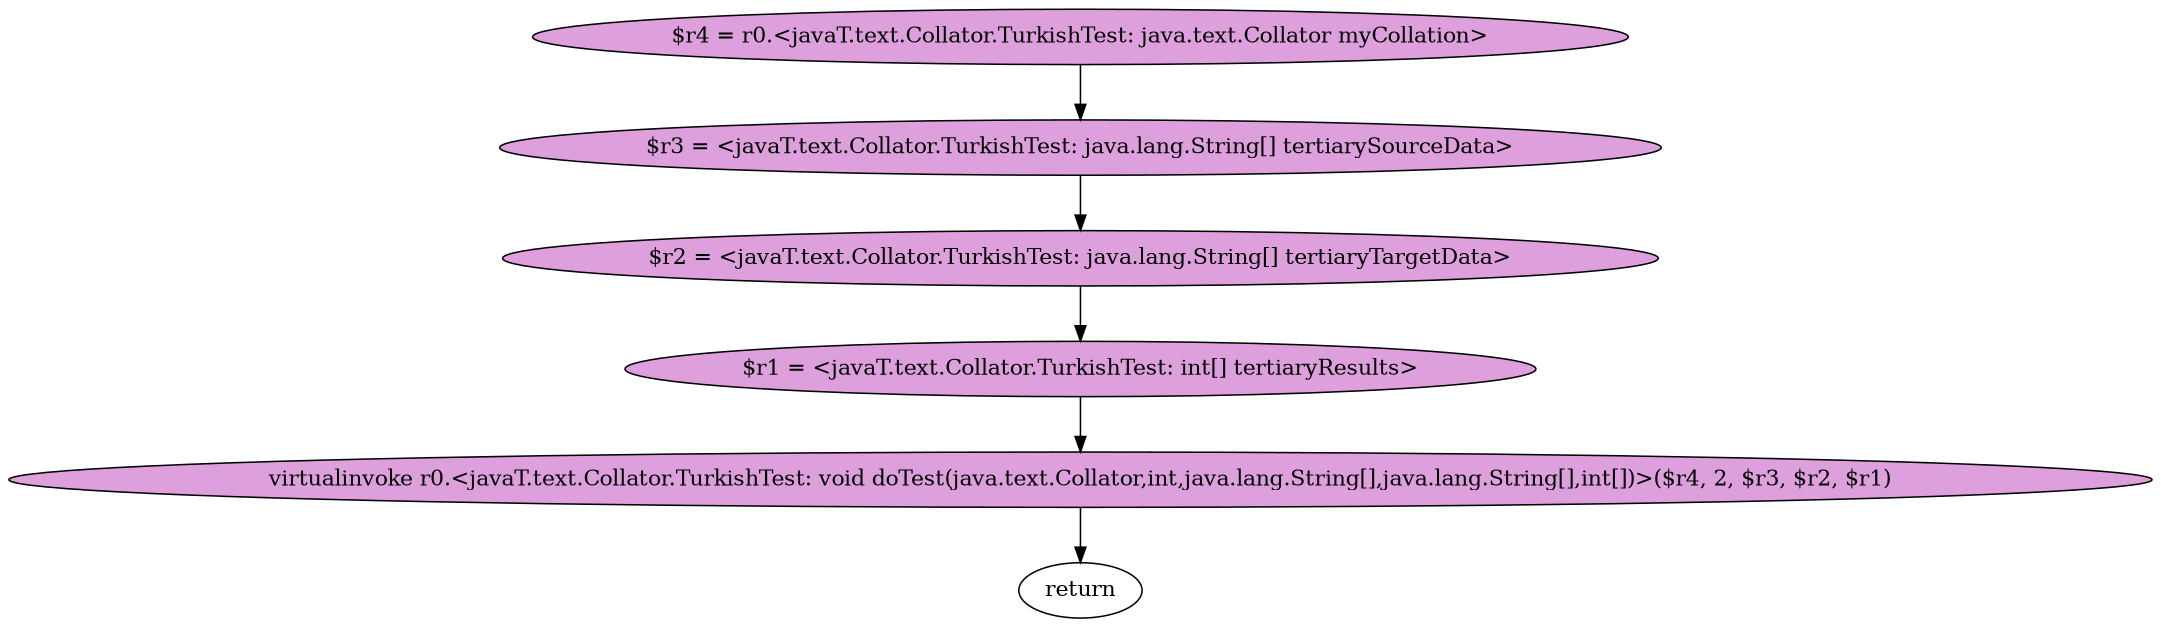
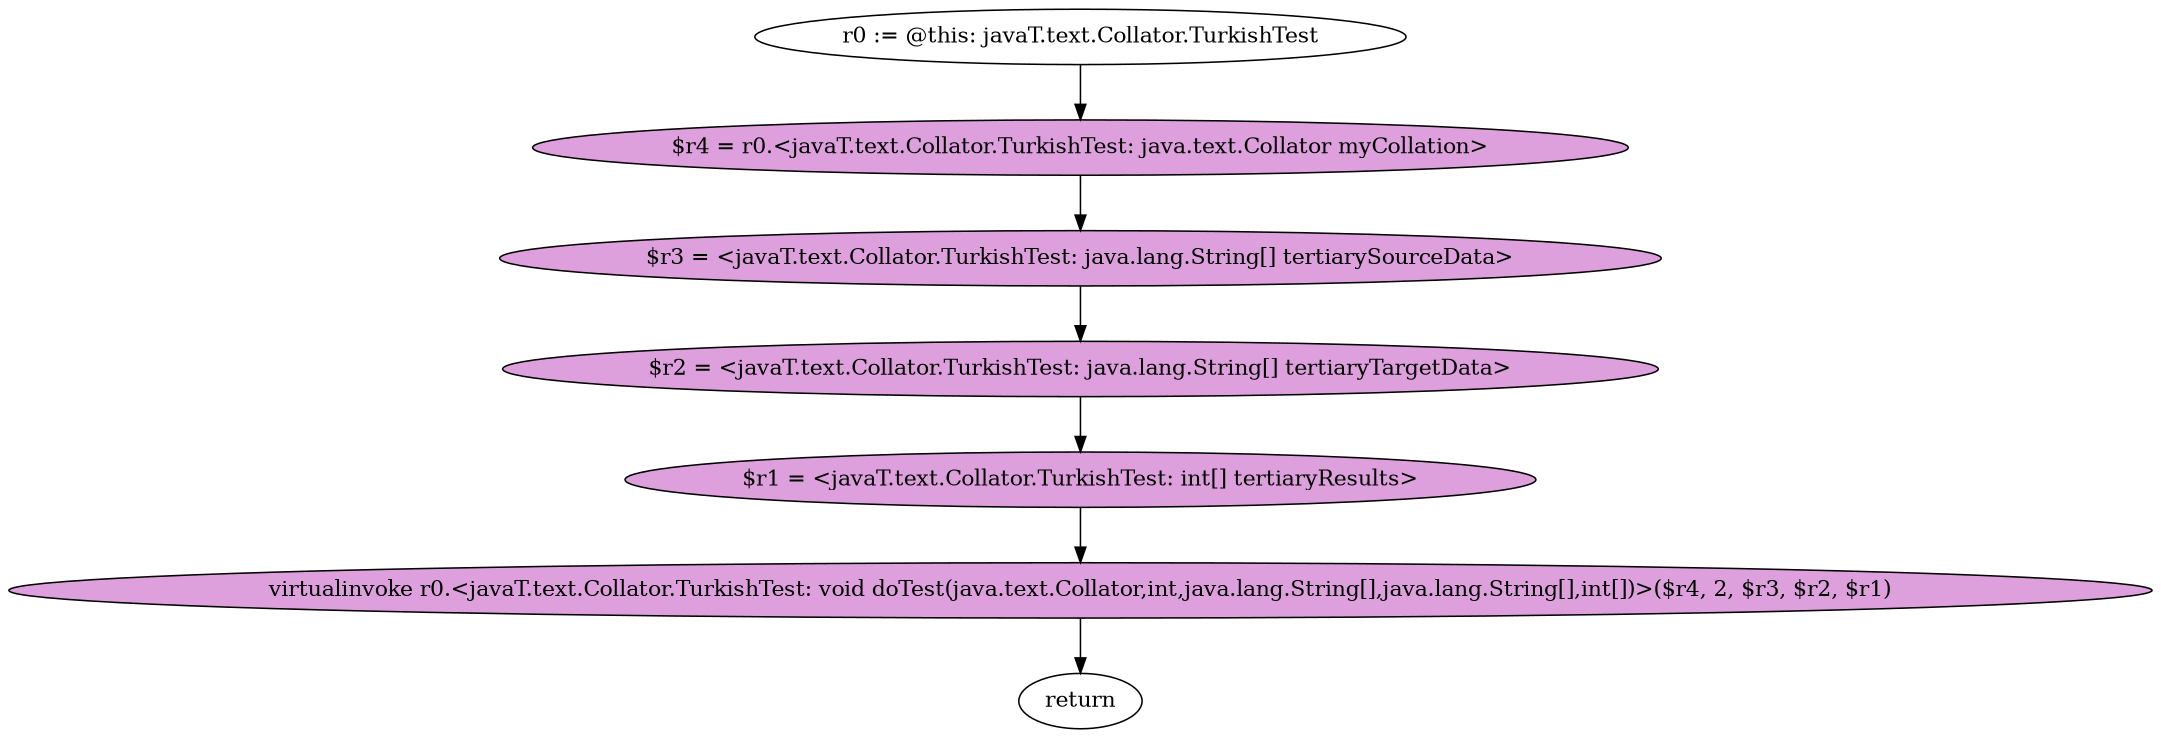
  digraph {
    node [style=filled fillcolor=plum]
+   "r0 := @this: javaT.text.Collator.TurkishTest" [fillcolor=white]
    "$r4 = r0.<javaT.text.Collator.TurkishTest: java.text.Collator myCollation>"
    "$r3 = <javaT.text.Collator.TurkishTest: java.lang.String[] tertiarySourceData>"
    "$r2 = <javaT.text.Collator.TurkishTest: java.lang.String[] tertiaryTargetData>"
    "$r1 = <javaT.text.Collator.TurkishTest: int[] tertiaryResults>"
    "virtualinvoke r0.<javaT.text.Collator.TurkishTest: void doTest(java.text.Collator,int,java.lang.String[],java.lang.String[],int[])>($r4, 2, $r3, $r2, $r1)"
    return [fillcolor=white]
+   "r0 := @this: javaT.text.Collator.TurkishTest" -> "$r4 = r0.<javaT.text.Collator.TurkishTest: java.text.Collator myCollation>"
    "$r4 = r0.<javaT.text.Collator.TurkishTest: java.text.Collator myCollation>" -> "$r3 = <javaT.text.Collator.TurkishTest: java.lang.String[] tertiarySourceData>"
    "$r3 = <javaT.text.Collator.TurkishTest: java.lang.String[] tertiarySourceData>" -> "$r2 = <javaT.text.Collator.TurkishTest: java.lang.String[] tertiaryTargetData>"
    "$r2 = <javaT.text.Collator.TurkishTest: java.lang.String[] tertiaryTargetData>" -> "$r1 = <javaT.text.Collator.TurkishTest: int[] tertiaryResults>"
    "$r1 = <javaT.text.Collator.TurkishTest: int[] tertiaryResults>" -> "virtualinvoke r0.<javaT.text.Collator.TurkishTest: void doTest(java.text.Collator,int,java.lang.String[],java.lang.String[],int[])>($r4, 2, $r3, $r2, $r1)"
    "virtualinvoke r0.<javaT.text.Collator.TurkishTest: void doTest(java.text.Collator,int,java.lang.String[],java.lang.String[],int[])>($r4, 2, $r3, $r2, $r1)" -> return
  }
